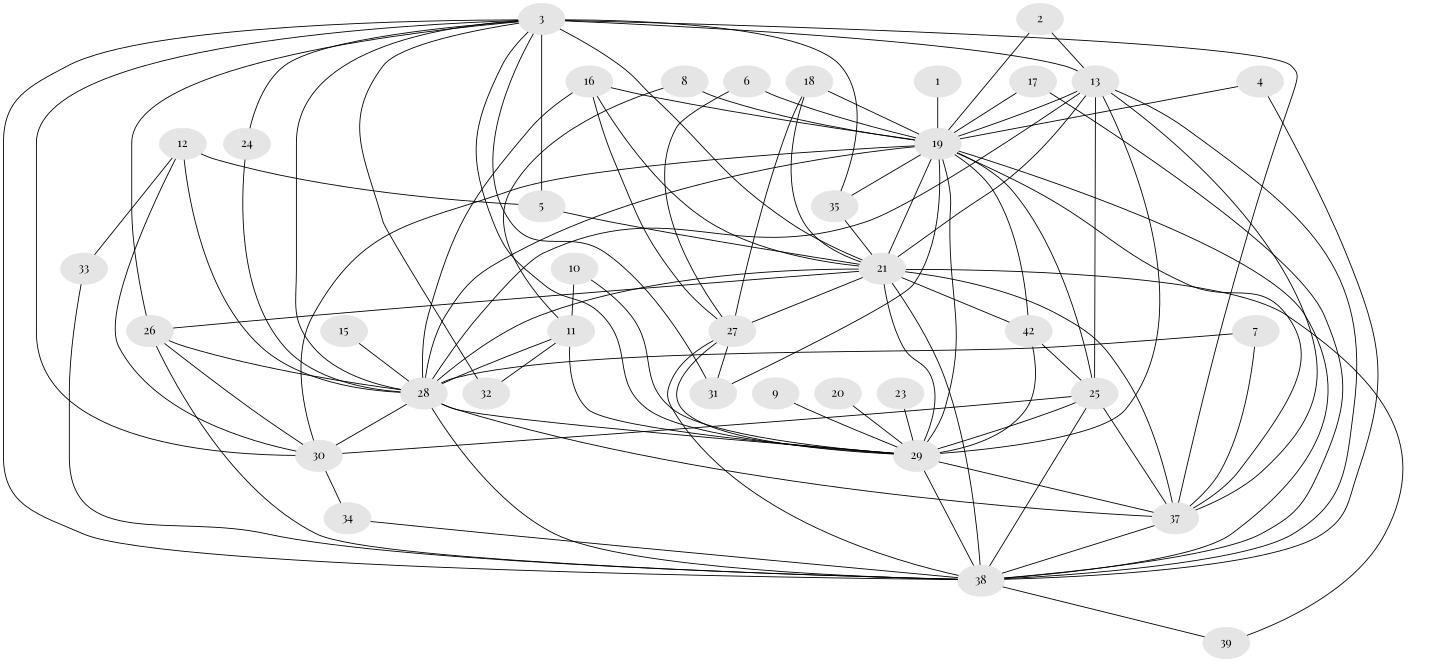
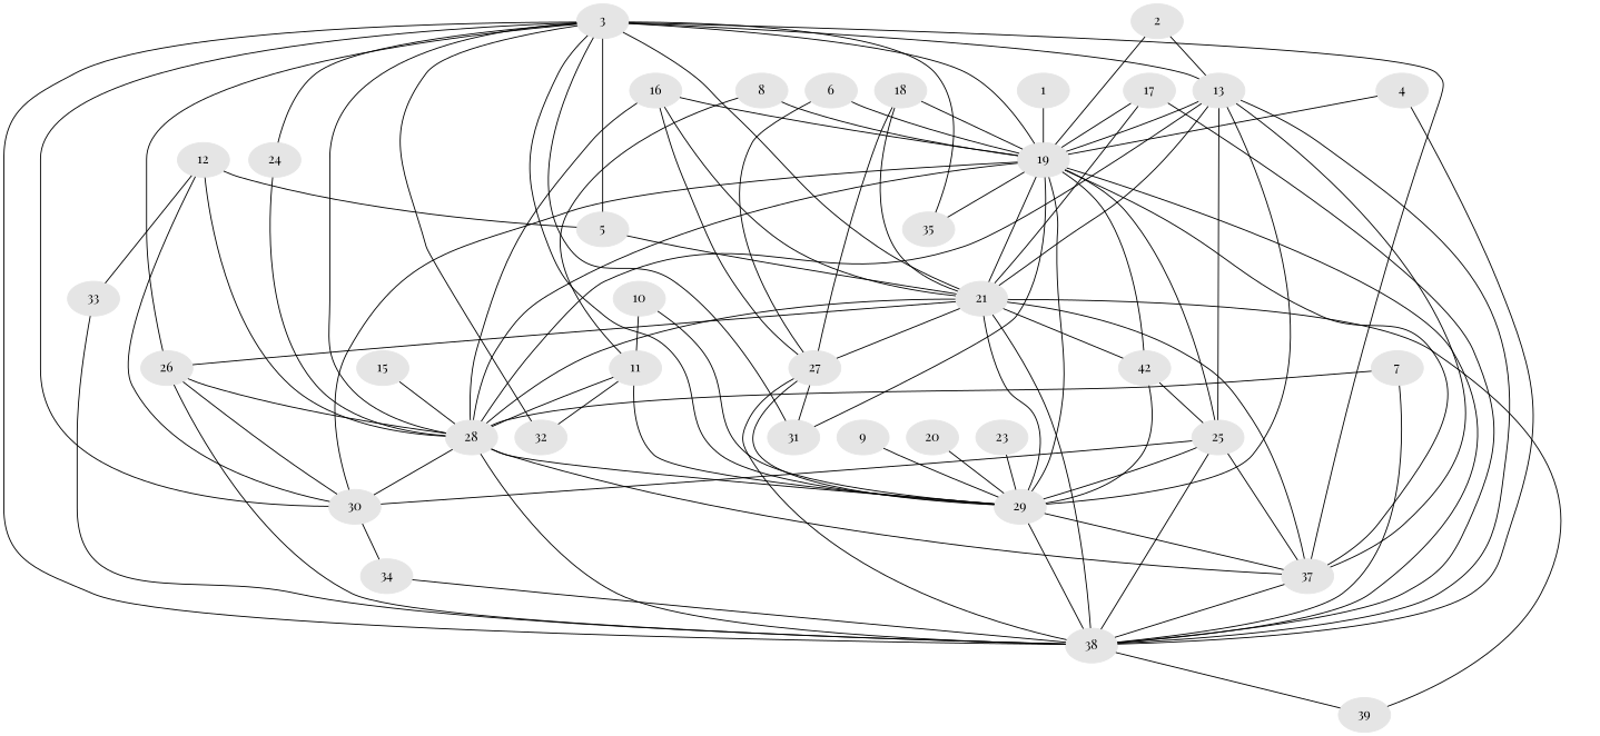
  graph {
    fontname="Playfair Display"
    node [color=gray90 fontname="Playfair Display" style=filled]
    edge [fontname="Playfair Display" weight=1.0]
    1
    19
    21
    28
    29
    30
    31
    35
    37
    38
    25
    n12 [label=42]
    2
    13
    3
    5
    24
    26
    32
    27
    39
    34
    4
    6
    7
    8
    11
    9
    10
    12
    33
    15
    18
    16
    17
    20
    23
    1 -- 19 [weight=2.0]
    19 -- 21 [weight=3.0]
    19 -- 28 [weight=3.0]
    19 -- 29 [weight=3.0]
    19 -- 30
    19 -- 31 [weight=2.0]
    19 -- 35
    19 -- 37 [weight=2.0]
    19 -- 38 [weight=2.0]
    19 -- 25
    19 -- n12
    21 -- 28
    21 -- 29
    21 -- 37 [weight=3.0]
    21 -- 38
    21 -- n12
    21 -- 26
    21 -- 27
    21 -- 39
    28 -- 29
    28 -- 30 [weight=2.0]
    28 -- 37 [weight=2.0]
    28 -- 38 [weight=2.0]
    29 -- 37
    29 -- 38
    30 -- 34
    37 -- 38
    38 -- 39
    25 -- 29
    25 -- 30
    25 -- 37
    25 -- 38
    n12 -- 29
    n12 -- 25
    2 -- 19
    2 -- 13
    13 -- 19 [weight=2.0]
    13 -- 21
    13 -- 28 [weight=2.0]
    13 -- 29 [weight=2.0]
    13 -- 37
    13 -- 38
    13 -- 25
+   3 -- 19 [weight=4.0]
    3 -- 21 [weight=2.0]
    3 -- 28 [weight=3.0]
    3 -- 29 [weight=2.0]
    3 -- 30
    3 -- 31
    3 -- 35
    3 -- 37 [weight=3.0]
    3 -- 38 [weight=2.0]
    3 -- 13 [weight=2.0]
    3 -- 5
    3 -- 24
    3 -- 26
    3 -- 32
    5 -- 21
    24 -- 28
    26 -- 28 [weight=2.0]
    26 -- 30
    26 -- 38
    27 -- 29
    27 -- 31
    27 -- 38
    34 -- 38
    4 -- 19
    4 -- 38
    6 -- 19
    6 -- 27
    7 -- 28
-   7 -- 37
+   7 -- 38
    8 -- 19
    8 -- 11
    11 -- 28
    11 -- 29
    11 -- 32
    9 -- 29
    10 -- 29
    10 -- 11
    12 -- 28
    12 -- 30
    12 -- 5
    12 -- 33
    33 -- 38
    15 -- 28
    18 -- 19
    18 -- 21 [weight=2.0]
    18 -- 27
    16 -- 19
    16 -- 21
    16 -- 28
    16 -- 27
    17 -- 19
-   35 -- 21
+   17 -- 21
    17 -- 38
    20 -- 29 [weight=2.0]
    23 -- 29
  }
